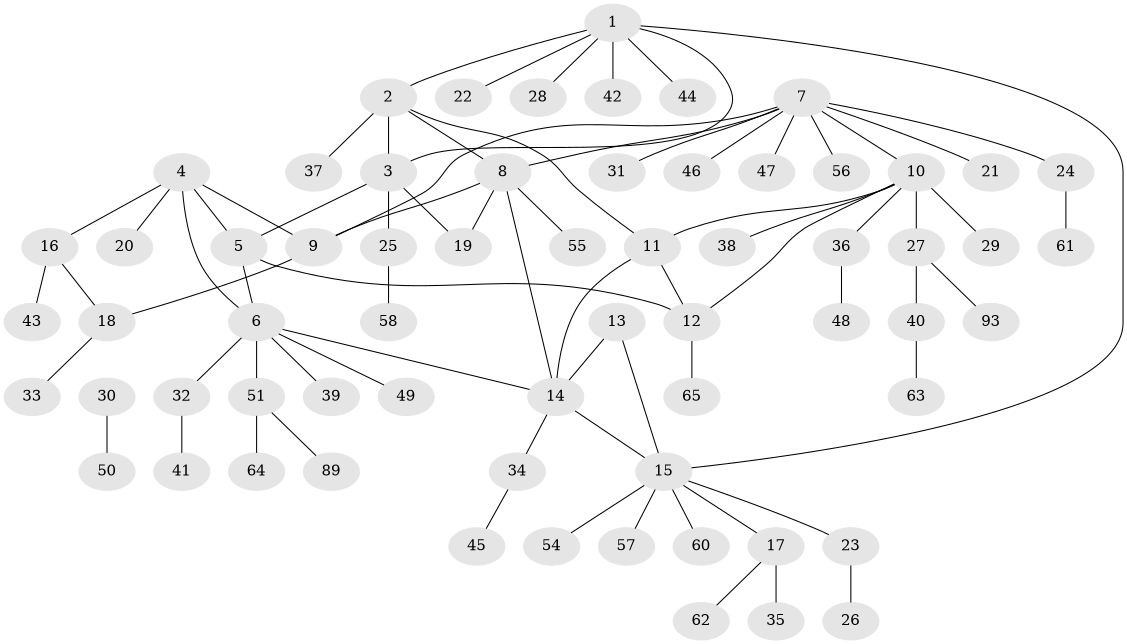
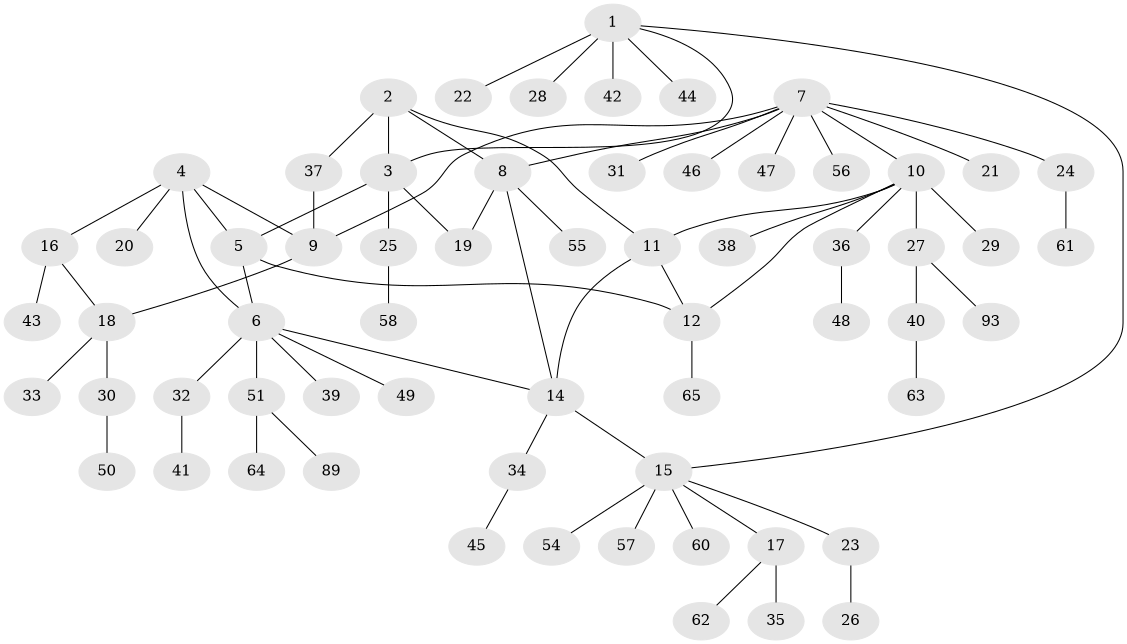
  graph {
    node [color=gray90 style=filled]
    1
    2
    3
    15
    22
    28
    42
    44
    8
    11
    37
    5
    19
    25
    17
    23
    54
    57
    60
    9
    14
    55
    12
    6
    58
    4
    16
    20
    32
    39
    49
    51
    18
    43
    65
    34
    41
    n38 [label=89]
    64
    7
    10
    21
    24
    31
    46
    47
    56
    27
    29
    36
    38
    61
    30
    33
    40
    n56 [label=93]
    48
-   13
    45
    35
    62
    26
    50
    63
-   1 -- 2
    1 -- 3
    1 -- 15
    1 -- 22
    1 -- 28
    1 -- 42
    1 -- 44
    2 -- 3
    2 -- 8
    2 -- 11
    2 -- 37
    3 -- 5
    3 -- 19
    3 -- 25
    15 -- 17
    15 -- 23
    15 -- 54
    15 -- 57
    15 -- 60
    8 -- 19
-   8 -- 9
+   37 -- 9
    8 -- 14
    8 -- 55
    11 -- 14
    11 -- 12
    5 -- 12
    5 -- 6
    25 -- 58
    17 -- 35
    17 -- 62
    23 -- 26
    9 -- 18
    14 -- 15
    14 -- 34
    12 -- 65
    6 -- 14
    6 -- 32
    6 -- 39
    6 -- 49
    6 -- 51
    4 -- 5
    4 -- 9
    4 -- 6
    4 -- 16
    4 -- 20
    16 -- 18
    16 -- 43
    32 -- 41
    51 -- n38
    51 -- 64
+   18 -- 30
    18 -- 33
    34 -- 45
    7 -- 8
    7 -- 9
    7 -- 10
    7 -- 21
    7 -- 24
    7 -- 31
    7 -- 46
    7 -- 47
    7 -- 56
    10 -- 11
    10 -- 12
    10 -- 27
    10 -- 29
    10 -- 36
    10 -- 38
    24 -- 61
    27 -- 40
    27 -- n56
    36 -- 48
    30 -- 50
    40 -- 63
-   13 -- 15
-   13 -- 14
  }
